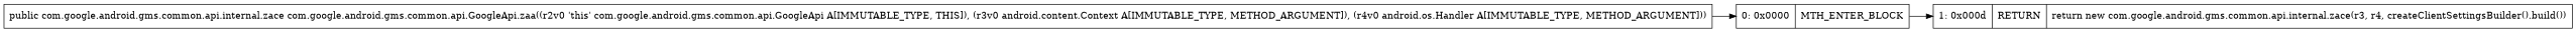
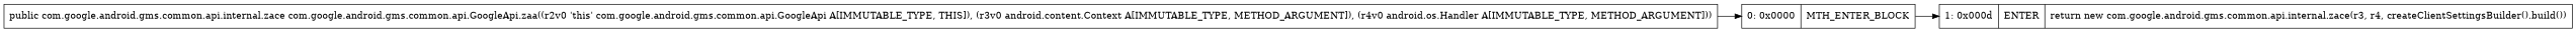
  digraph {
    rankdir=LR
    node [shape=record]
    n1 [label="{0\:\ 0x0000|MTH_ENTER_BLOCK\l}"]
-   n2 [label="{1\:\ 0x000d|RETURN\l|return new com.google.android.gms.common.api.internal.zace(r3, r4, createClientSettingsBuilder().build())\l}"]
+   n2 [label="{1\:\ 0x000d|ENTER\l|return new com.google.android.gms.common.api.internal.zace(r3, r4, createClientSettingsBuilder().build())\l}"]
    n3 [label="{public com.google.android.gms.common.api.internal.zace com.google.android.gms.common.api.GoogleApi.zaa((r2v0 'this' com.google.android.gms.common.api.GoogleApi A[IMMUTABLE_TYPE, THIS]), (r3v0 android.content.Context A[IMMUTABLE_TYPE, METHOD_ARGUMENT]), (r4v0 android.os.Handler A[IMMUTABLE_TYPE, METHOD_ARGUMENT])) }"]
    n1 -> n2
    n3 -> n1
  }
